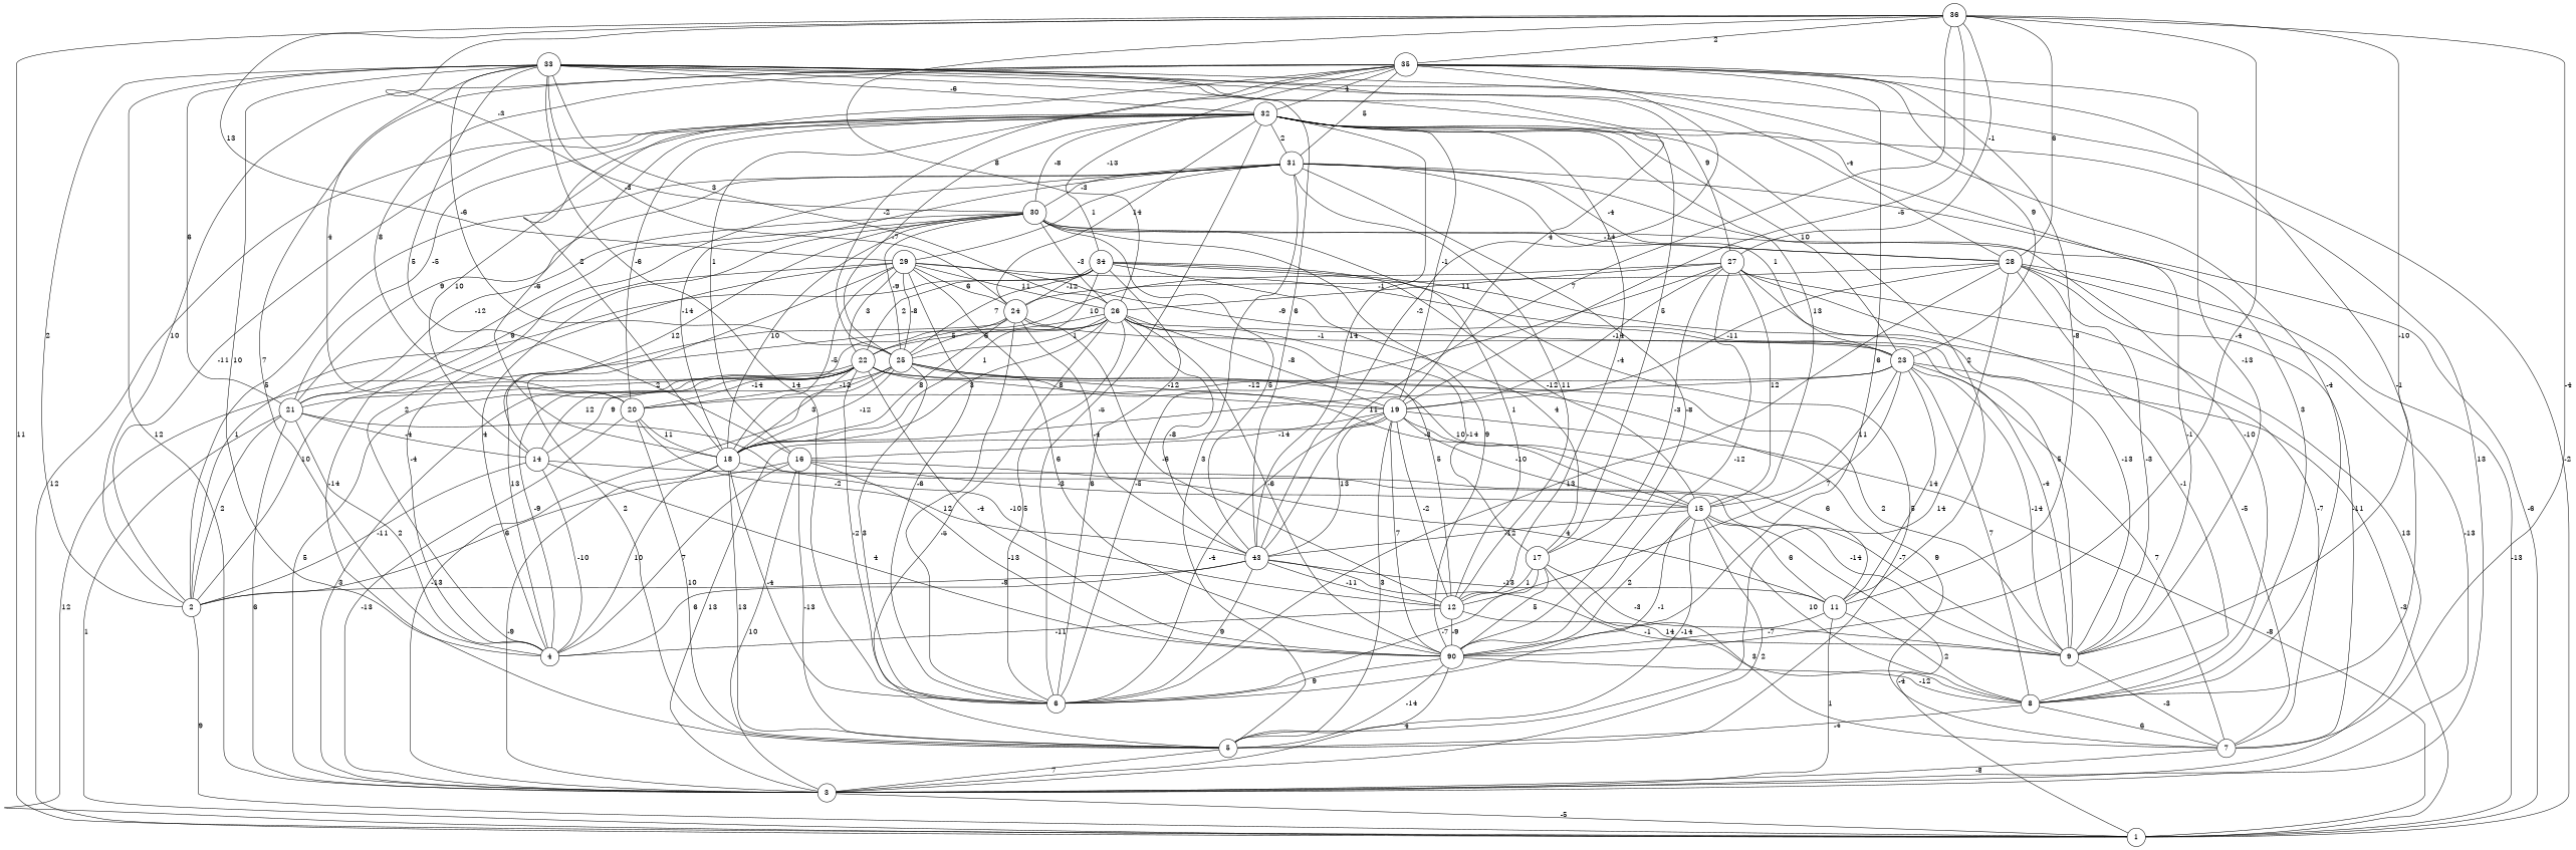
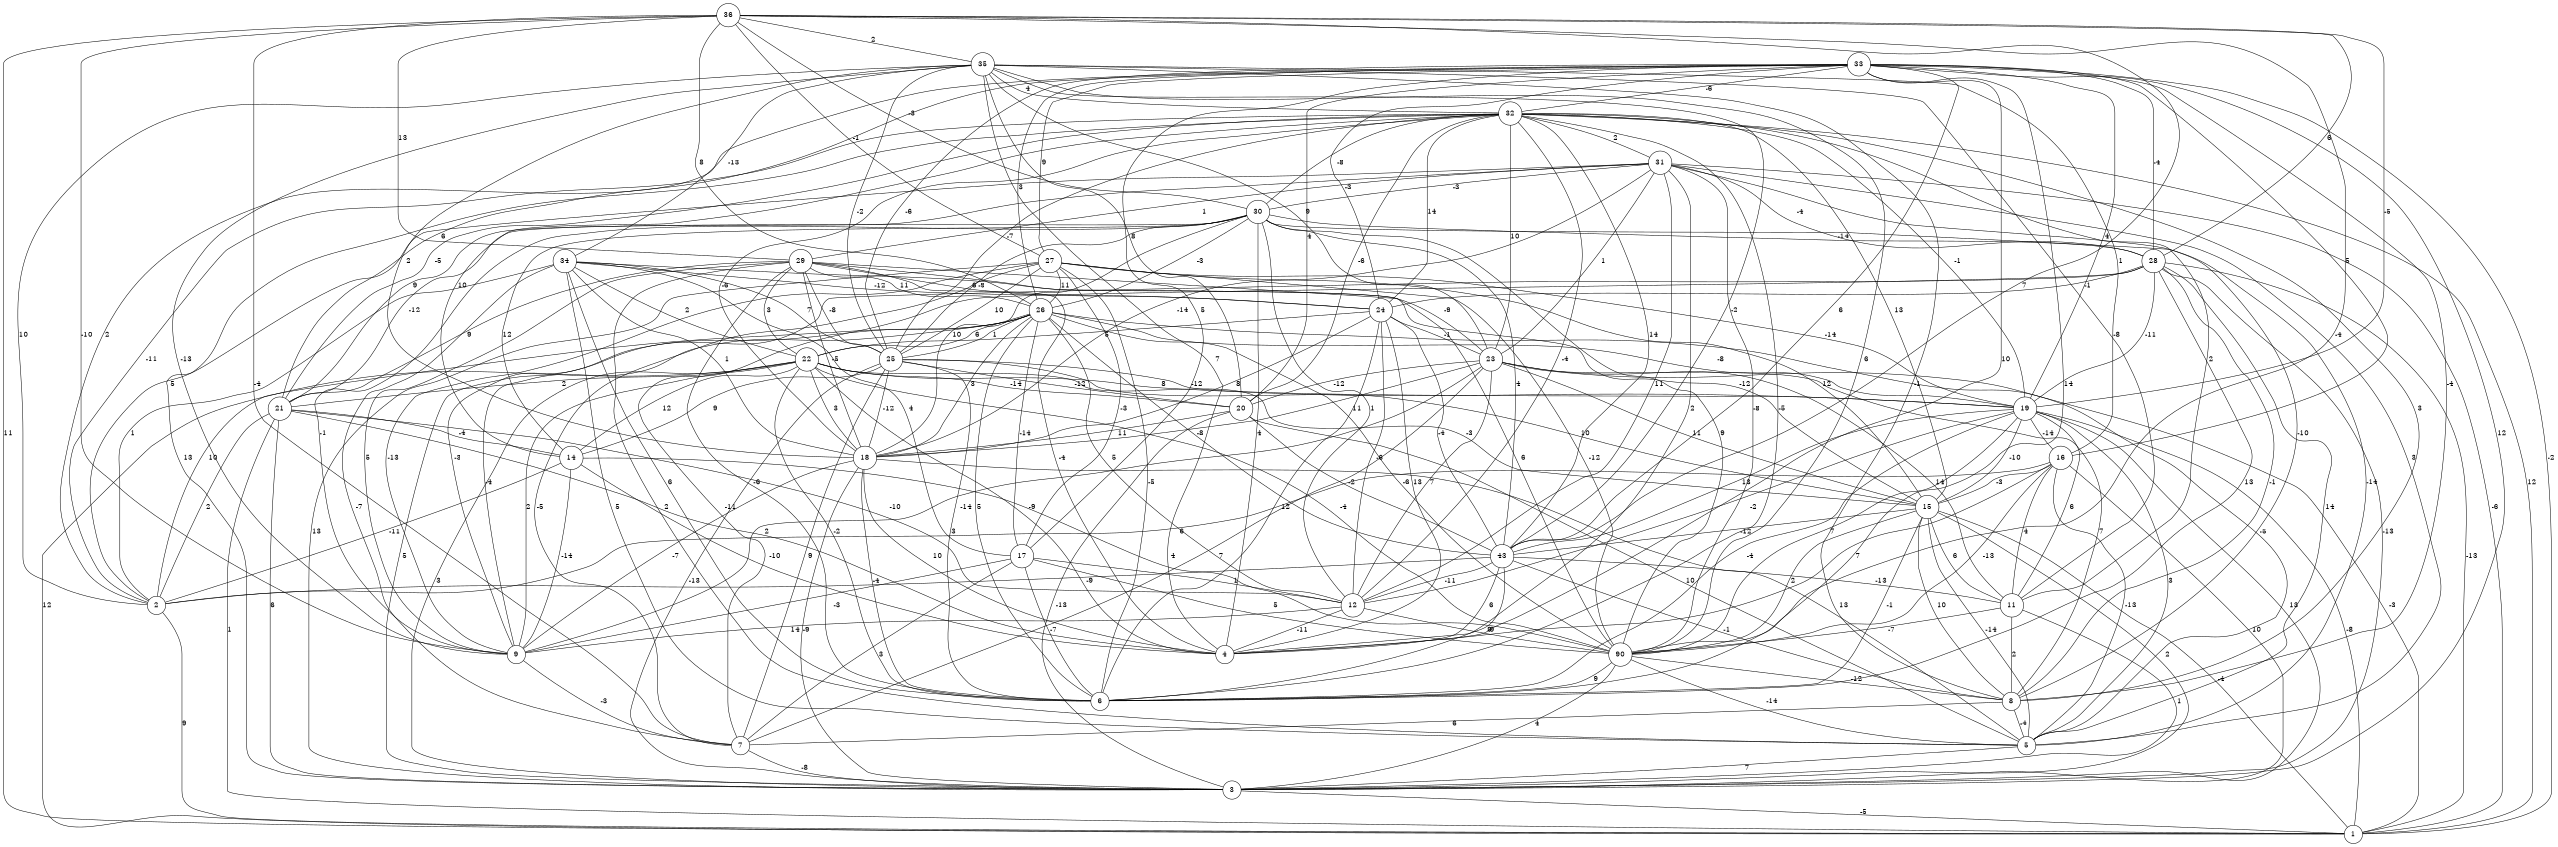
  graph {
    fontname="Helvetica,Arial,sans-serif"
    node [shape=circle]
    36
    1
    7
    9
    n5 [label=90]
    n6 [label=43]
    19
    26
    27
    28
    29
    30
    35
    3
    8
    5
    6
    2
    4
    11
    12
    16
    15
    18
    25
    17
    22
    24
    23
    21
    14
    20
    31
    32
    34
    33
    36 -- 1 [label=11]
    36 -- 7 [label=-4]
    36 -- 9 [label=-10]
    36 -- n5 [label=-4]
    36 -- n6 [label=7]
    36 -- 19 [label=-5]
    36 -- 26 [label=8]
    36 -- 27 [label=-1]
    36 -- 28 [label=6]
    36 -- 29 [label=13]
    36 -- 30 [label=-3]
    36 -- 35 [label=2]
    7 -- 3 [label=-8]
    9 -- 7 [label=-3]
    n5 -- 3 [label=4]
    n5 -- 8 [label=-12]
    n5 -- 5 [label=-14]
    n5 -- 6 [label=9]
    n6 -- 8 [label=-1]
    n6 -- 6 [label=9]
    n6 -- 2 [label=-9]
    n6 -- 4 [label=6]
    n6 -- 11 [label=-13]
    n6 -- 12 [label=-11]
    19 -- 1 [label=-8]
    19 -- n5 [label=7]
    19 -- n6 [label=13]
    19 -- 3 [label=13]
    19 -- 5 [label=3]
    19 -- 6 [label=-4]
    19 -- 11 [label=6]
    19 -- 12 [label=-2]
    19 -- 16 [label=-14]
    19 -- 15 [label=-10]
    26 -- 9 [label=-4]
    26 -- n5 [label=-6]
    26 -- n6 [label=-8]
    26 -- 19 [label=-8]
    26 -- 3 [label=5]
    26 -- 5 [label=-5]
    26 -- 6 [label=5]
    26 -- 2 [label=10]
    26 -- 12 [label=5]
    26 -- 18 [label=3]
    26 -- 25 [label=1]
    26 -- 17 [label=-14]
    26 -- 22 [label=6]
    27 -- 7 [label=-5]
    27 -- 9 [label=-13]
    27 -- n5 [label=-12]
    27 -- 19 [label=-14]
    27 -- 26 [label=11]
    27 -- 3 [label=13]
    27 -- 6 [label=-5]
    27 -- 15 [label=12]
    27 -- 25 [label=10]
    27 -- 17 [label=-3]
    28 -- 1 [label=-13]
    28 -- 7 [label=-11]
    28 -- 9 [label=-3]
    28 -- 19 [label=-11]
    28 -- 3 [label=-13]
    28 -- 8 [label=-1]
    28 -- 5 [label=14]
    28 -- 6 [label=13]
    28 -- 24 [label=-1]
    29 -- 9 [label=5]
    29 -- n5 [label=6]
    29 -- 26 [label=11]
    29 -- 5 [label=2]
    29 -- 6 [label=-6]
    29 -- 4 [label=-4]
    29 -- 18 [label=-5]
    29 -- 25 [label=-8]
    29 -- 22 [label=3]
    29 -- 24 [label=6]
    29 -- 23 [label=-9]
    29 -- 21 [label=9]
    30 -- 9 [label=-1]
    30 -- n5 [label=9]
-   30 -- n6 [label=5]
+   30 -- n6 [label=4]
    30 -- 26 [label=-3]
    30 -- 28 [label=-14]
    30 -- 5 [label=-14]
    30 -- 4 [label=4]
    30 -- 12 [label=1]
    30 -- 18 [label=10]
    30 -- 25 [label=-9]
    30 -- 21 [label=-12]
    30 -- 14 [label=12]
    35 -- 9 [label=-13]
    35 -- n5 [label=6]
    35 -- n6 [label=-2]
    35 -- 8 [label=-1]
    35 -- 2 [label=10]
    35 -- 4 [label=7]
    35 -- 11 [label=-8]
    35 -- 16 [label=1]
    35 -- 18 [label=2]
    35 -- 25 [label=-2]
    35 -- 23 [label=9]
    35 -- 20 [label=8]
-   35 -- 31 [label=5]
    35 -- 32 [label=4]
    35 -- 34 [label=-13]
    3 -- 1 [label=-5]
    8 -- 7 [label=6]
    8 -- 5 [label=-4]
    5 -- 3 [label=7]
    2 -- 1 [label=9]
    11 -- n5 [label=-7]
    11 -- 3 [label=1]
    11 -- 8 [label=2]
    12 -- 9 [label=14]
    12 -- n5 [label=-9]
    12 -- 4 [label=-11]
    16 -- n5 [label=-13]
    16 -- 3 [label=10]
    16 -- 5 [label=-13]
    16 -- 2 [label=6]
    16 -- 4 [label=7]
    16 -- 11 [label=4]
    16 -- 15 [label=-3]
    15 -- 1 [label=-4]
    15 -- n5 [label=2]
    15 -- n6 [label=-12]
    15 -- 3 [label=2]
    15 -- 8 [label=10]
    15 -- 5 [label=-14]
    15 -- 6 [label=-1]
    15 -- 11 [label=6]
    18 -- 9 [label=-7]
    18 -- 3 [label=-9]
    18 -- 5 [label=13]
    18 -- 6 [label=-4]
    18 -- 4 [label=10]
    25 -- 7 [label=9]
    25 -- 19 [label=-12]
    25 -- 3 [label=-13]
    25 -- 6 [label=3]
    25 -- 15 [label=10]
    25 -- 18 [label=-12]
    25 -- 14 [label=9]
    25 -- 20 [label=-12]
    17 -- 7 [label=3]
    17 -- 9 [label=-3]
    17 -- n5 [label=5]
    17 -- 6 [label=-7]
    17 -- 12 [label=1]
    22 -- 1 [label=12]
    22 -- 9 [label=2]
    22 -- n5 [label=-4]
    22 -- 19 [label=8]
    22 -- 3 [label=3]
    22 -- 6 [label=-2]
    22 -- 4 [label=-9]
    22 -- 15 [label=-3]
    22 -- 18 [label=3]
    22 -- 21 [label=2]
    22 -- 14 [label=12]
    22 -- 20 [label=-14]
    24 -- n6 [label=-4]
    24 -- 6 [label=12]
    24 -- 4 [label=13]
    24 -- 12 [label=-6]
    24 -- 18 [label=8]
    24 -- 22 [label=5]
    24 -- 23 [label=-1]
    23 -- 1 [label=-3]
    23 -- 7 [label=7]
    23 -- 9 [label=-14]
    23 -- 8 [label=7]
    23 -- 11 [label=14]
    23 -- 12 [label=7]
    23 -- 15 [label=11]
    23 -- 18 [label=11]
    23 -- 20 [label=-12]
    21 -- 1 [label=1]
    21 -- 3 [label=6]
    21 -- 2 [label=2]
    21 -- 4 [label=2]
    21 -- 12 [label=-10]
    21 -- 14 [label=-4]
    14 -- 9 [label=-14]
    14 -- n5 [label=4]
    14 -- 2 [label=-11]
    14 -- 4 [label=-10]
    20 -- n6 [label=-2]
    20 -- 3 [label=-13]
    20 -- 5 [label=10]
    20 -- 18 [label=11]
    31 -- 1 [label=-6]
    31 -- n5 [label=-8]
    31 -- 28 [label=-4]
    31 -- 29 [label=1]
    31 -- 30 [label=-3]
    31 -- 8 [label=-10]
    31 -- 5 [label=3]
    31 -- 2 [label=5]
    31 -- 4 [label=2]
    31 -- 12 [label=11]
    31 -- 18 [label=-14]
    31 -- 23 [label=1]
    31 -- 21 [label=9]
    32 -- 1 [label=12]
    32 -- n6 [label=14]
    32 -- 19 [label=-1]
    32 -- 30 [label=-8]
    32 -- 3 [label=13]
    32 -- 8 [label=3]
    32 -- 6 [label=-5]
    32 -- 2 [label=-11]
    32 -- 11 [label=2]
    32 -- 12 [label=-4]
    32 -- 15 [label=13]
    32 -- 18 [label=-6]
    32 -- 25 [label=-7]
    32 -- 24 [label=14]
    32 -- 23 [label=10]
    32 -- 21 [label=-5]
    32 -- 14 [label=10]
    32 -- 20 [label=-6]
    32 -- 31 [label=2]
    34 -- 7 [label=-7]
    34 -- 5 [label=5]
    34 -- 6 [label=6]
    34 -- 2 [label=1]
    34 -- 15 [label=-12]
    34 -- 18 [label=1]
    34 -- 25 [label=7]
    34 -- 17 [label=4]
    34 -- 22 [label=2]
    34 -- 24 [label=-12]
    33 -- 1 [label=-2]
    33 -- n6 [label=6]
    33 -- 19 [label=4]
    33 -- 26 [label=3]
    33 -- 27 [label=9]
    33 -- 28 [label=-4]
    33 -- 3 [label=12]
    33 -- 8 [label=-4]
    33 -- 6 [label=14]
    33 -- 2 [label=2]
    33 -- 4 [label=10]
    33 -- 16 [label=5]
    33 -- 25 [label=-6]
    33 -- 17 [label=5]
    33 -- 24 [label=-3]
    33 -- 21 [label=6]
    33 -- 20 [label=4]
    33 -- 32 [label=-6]
  }
